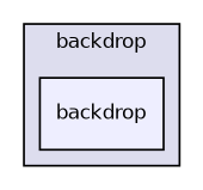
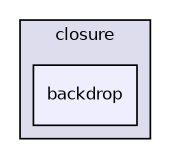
  digraph {
    compound=true
    n1 [fillcolor="#eeeeff" fontname=Helvetica fontsize=10 label=backdrop pencolor=black shape=box style=filled]
    subgraph cluster_1 {
      bgcolor="#ddddee"
      fontname=Helvetica
      fontsize=10
-     label=backdrop
+     label=closure
      pencolor=black
      n1
    }
  }
